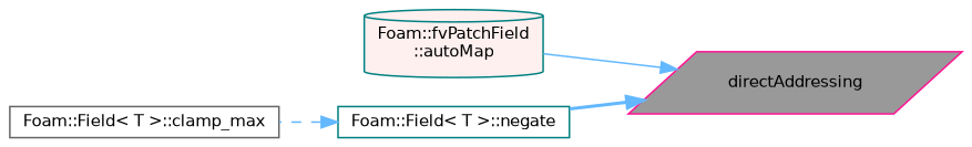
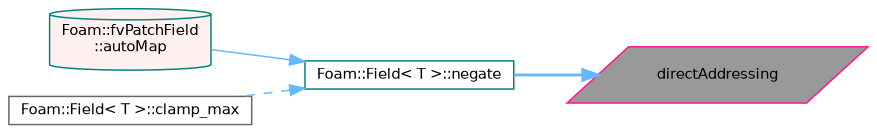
  digraph {
    rankdir=RL
    node [color=teal fillcolor=white fontname=Helvetica fontsize=10 shape=box style=filled]
    edge [color=steelblue1 dir=back fontname=Helvetica fontsize=10 labelfontname=Helvetica labelfontsize=10]
    n1 [color=deeppink fillcolor=grey60 fontcolor=black height=0.2 label=directAddressing shape=parallelogram width=0.4]
    n2 [fillcolor="#FFF0F0" height=0.2 label="Foam::fvPatchField\l::autoMap" shape=cylinder width=0.4]
    n3 [height=0.2 label="Foam::Field\< T \>::negate" width=0.4]
    n4 [color=gray40 height=0.2 label="Foam::Field\< T \>::clamp_max" width=0.4]
-   n1 -> n2 [style=solid]
+   n3 -> n2 [style=solid]
    n1 -> n3 [style=bold]
    n3 -> n4 [style=dashed]
  }
